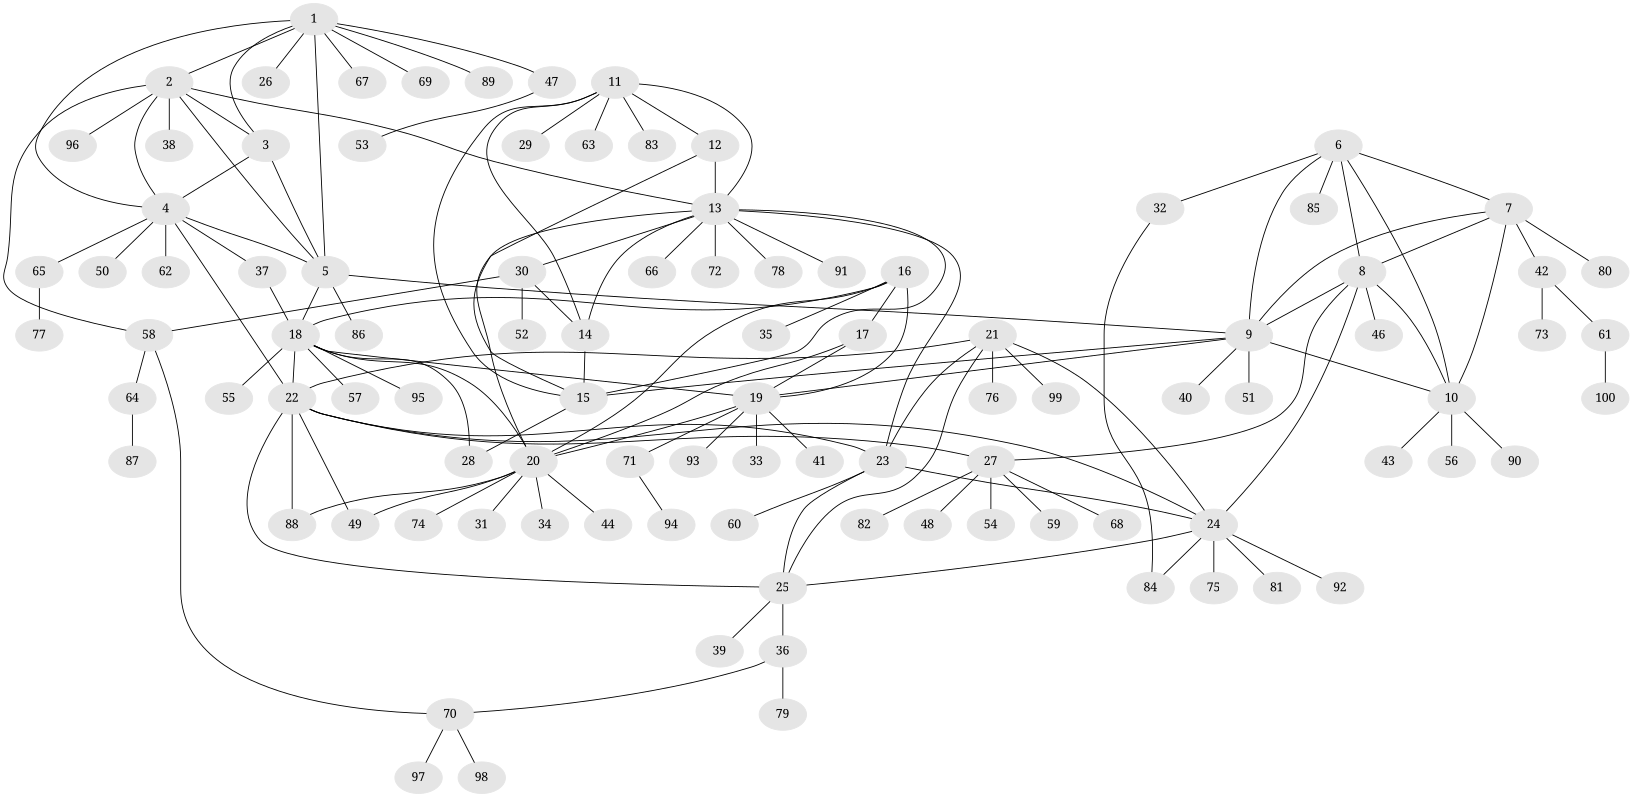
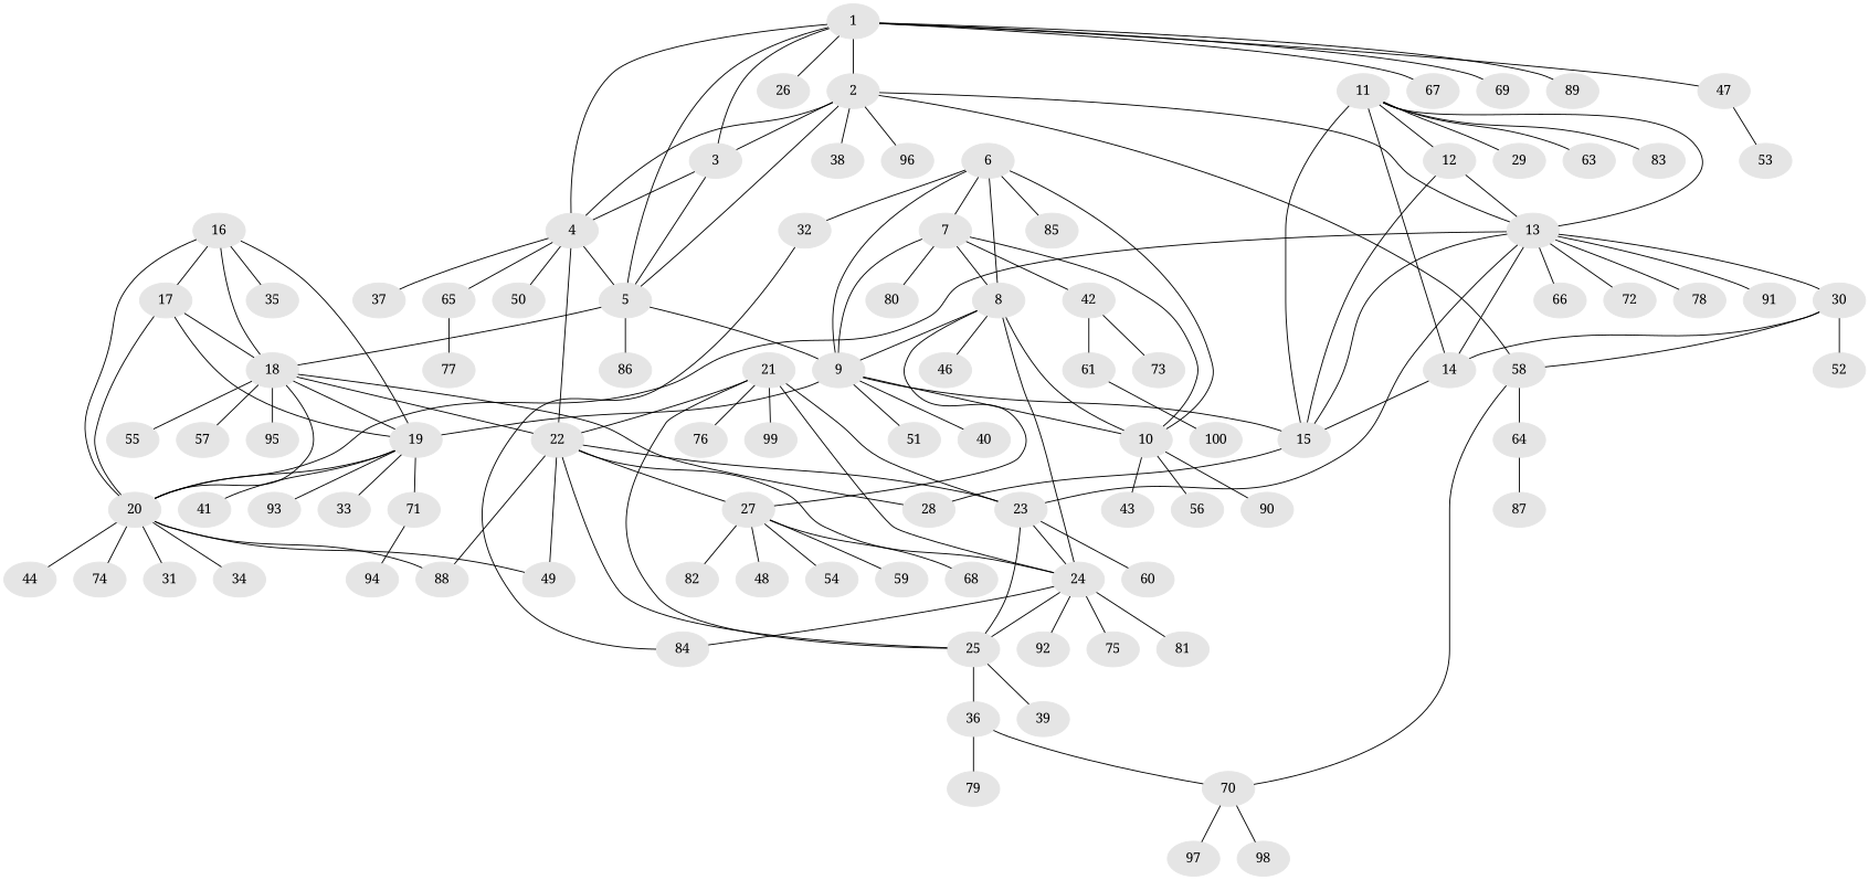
  graph {
    fontname="Noto Serif"
    node [color=gray90 fontname="Noto Serif" style=filled]
    edge [fontname="Noto Serif"]
    1
    2
    3
    4
    5
    26
    47
    67
    69
    89
    13
    38
    58
    96
    22
    37
    50
-   62
    65
    9
    18
    86
    53
    15
    14
    20
    23
    30
    66
    72
    78
    91
    70
    64
    24
    27
    49
    88
    25
    77
    10
    19
    40
    51
    28
    55
    57
    95
    6
    7
    8
    32
    85
    42
    80
    46
    43
    56
    90
    84
    61
    73
    75
    81
    92
    48
    54
    59
    68
    82
    33
    41
    71
    93
    11
    12
    29
    63
    83
    31
    34
    44
    74
    60
    52
    16
    17
    35
    94
    21
    76
    99
    36
    39
    79
    97
    98
    100
    87
    1 -- 2
    1 -- 3
    1 -- 4
    1 -- 5
    1 -- 26
    1 -- 47
    1 -- 67
    1 -- 69
    1 -- 89
    2 -- 3
    2 -- 4
    2 -- 5
    2 -- 13
    2 -- 38
    2 -- 58
    2 -- 96
    3 -- 4
    3 -- 5
    4 -- 5
    4 -- 22
    4 -- 37
    4 -- 50
-   4 -- 62
    4 -- 65
    5 -- 9
    5 -- 18
    5 -- 86
    47 -- 53
    13 -- 15
    13 -- 14
    13 -- 20
    13 -- 23
    13 -- 30
    13 -- 66
    13 -- 72
    13 -- 78
    13 -- 91
    58 -- 70
    58 -- 64
    22 -- 23
    22 -- 24
    22 -- 27
    22 -- 49
    22 -- 88
    22 -- 25
    65 -- 77
    9 -- 15
    9 -- 10
    9 -- 19
    9 -- 40
    9 -- 51
    18 -- 22
    18 -- 20
    18 -- 19
    18 -- 28
    18 -- 55
    18 -- 57
    18 -- 95
    15 -- 28
    14 -- 15
    20 -- 49
    20 -- 88
    20 -- 31
    20 -- 34
    20 -- 44
    20 -- 74
    23 -- 24
    23 -- 25
    23 -- 60
    30 -- 58
    30 -- 14
    30 -- 52
    70 -- 97
    70 -- 98
    64 -- 87
    24 -- 25
    24 -- 84
    24 -- 75
    24 -- 81
    24 -- 92
    27 -- 48
    27 -- 54
    27 -- 59
    27 -- 68
    27 -- 82
    25 -- 36
    25 -- 39
    10 -- 43
    10 -- 56
    10 -- 90
    19 -- 20
    19 -- 33
    19 -- 41
    19 -- 71
    19 -- 93
    6 -- 9
    6 -- 10
    6 -- 7
    6 -- 8
    6 -- 32
    6 -- 85
    7 -- 9
    7 -- 10
    7 -- 8
    7 -- 42
    7 -- 80
    8 -- 9
    8 -- 24
    8 -- 27
    8 -- 10
    8 -- 46
    32 -- 84
    42 -- 61
    42 -- 73
    61 -- 100
    71 -- 94
    11 -- 13
    11 -- 15
    11 -- 14
    11 -- 12
    11 -- 29
    11 -- 63
    11 -- 83
    12 -- 13
    12 -- 15
    16 -- 18
    16 -- 20
    16 -- 19
    16 -- 17
    16 -- 35
-   37 -- 18
+   17 -- 18
    17 -- 20
    17 -- 19
    21 -- 22
    21 -- 23
    21 -- 24
    21 -- 25
    21 -- 76
    21 -- 99
    36 -- 70
    36 -- 79
  }
